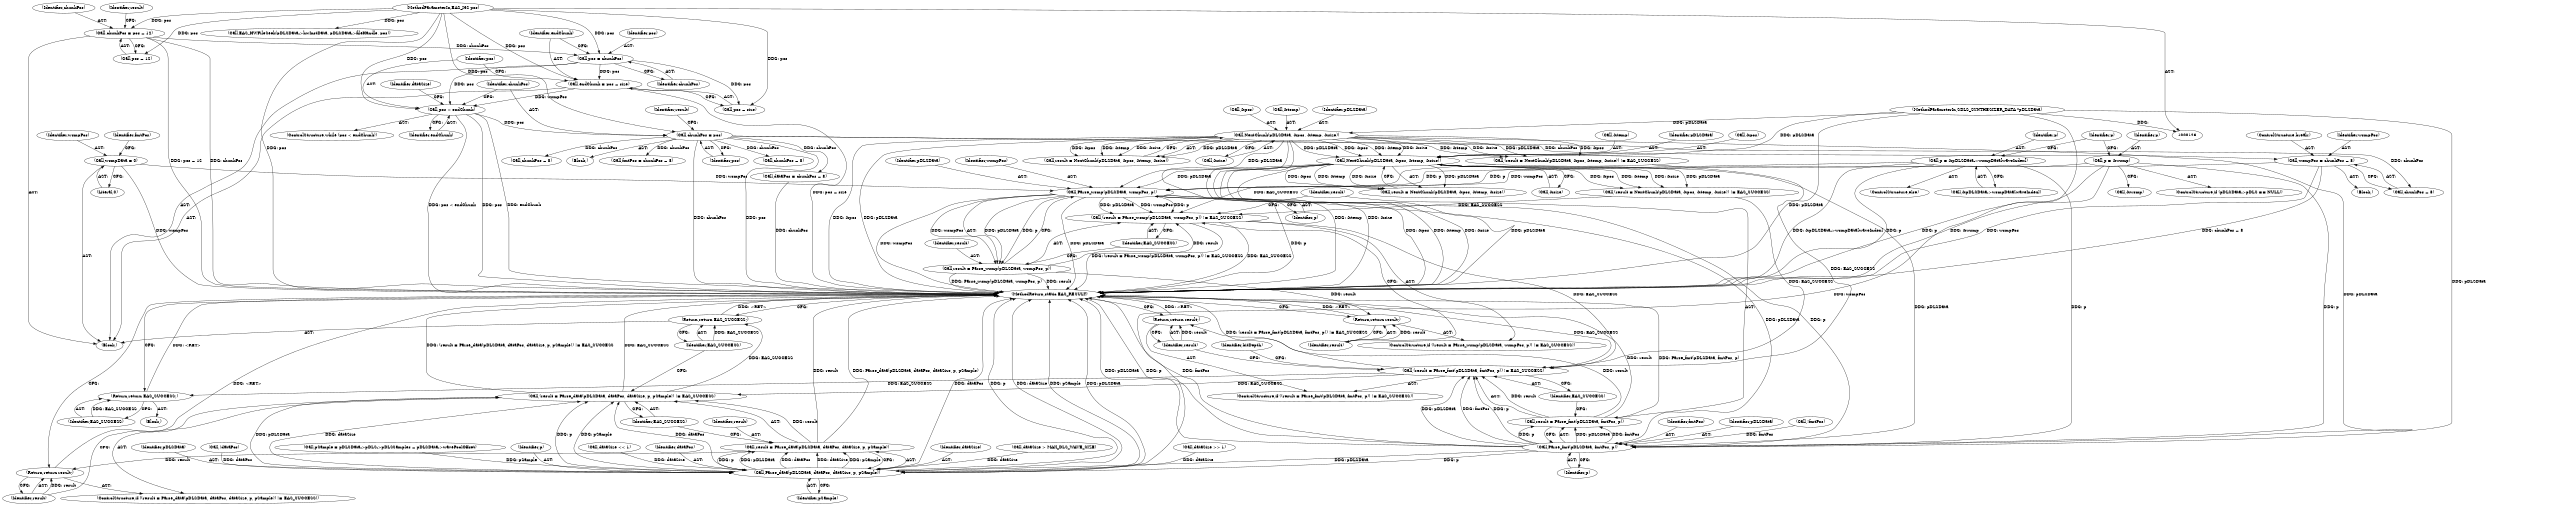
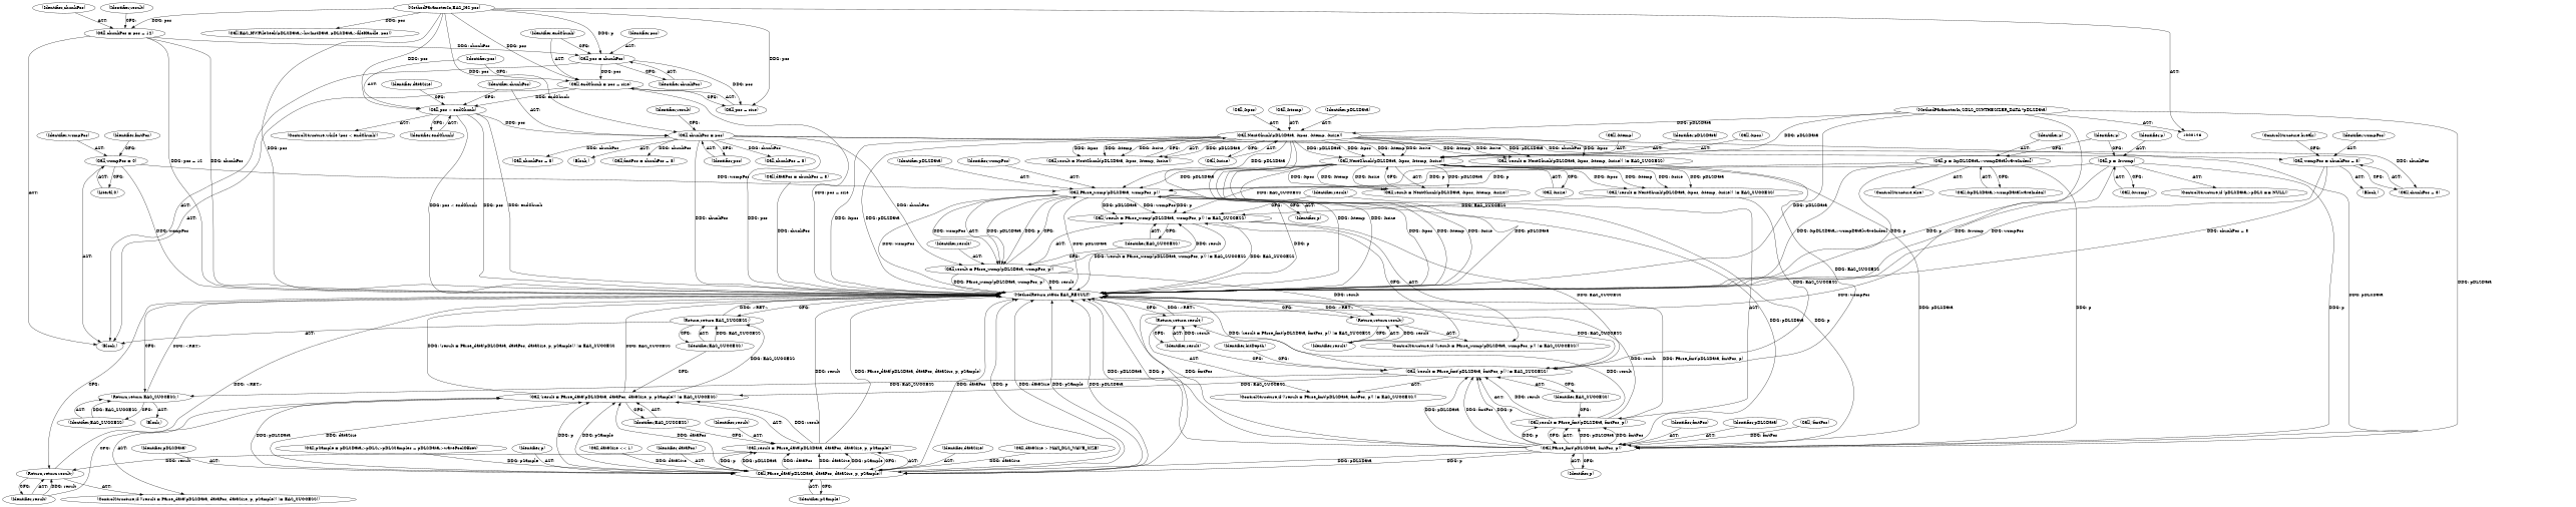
  digraph {
    n1 [label="(Call,Parse_wsmp(pDLSData, wsmpPos, p))"]
    n2 [label="(Call,(result = Parse_wsmp(pDLSData, wsmpPos, p)) != EAS_SUCCESS)"]
    n3 [label="(Call,result = Parse_wsmp(pDLSData, wsmpPos, p))"]
    n4 [label="(Call,Parse_fmt(pDLSData, fmtPos, p))"]
    n5 [label="(Identifier,p)"]
    n6 [label="(MethodReturn,static EAS_RESULT)"]
    n7 [label="(Call,(result = Parse_fmt(pDLSData, fmtPos, p)) != EAS_SUCCESS)"]
    n8 [label="(Identifier,EAS_SUCCESS)"]
    n9 [label="(ControlStructure,if ((result = Parse_wsmp(pDLSData, wsmpPos, p)) != EAS_SUCCESS))"]
    n10 [label="(Return,return result;)"]
    n11 [label="(Call,Parse_data(pDLSData, dataPos, dataSize, p, pSample))"]
    n12 [label="(Call,result = Parse_fmt(pDLSData, fmtPos, p))"]
    n13 [label="(Identifier,p)"]
    n14 [label="(Return,return EAS_SUCCESS;)"]
    n15 [label="(Return,return EAS_SUCCESS;)"]
    n16 [label="(Return,return result;)"]
    n17 [label="(Return,return result;)"]
    n18 [label="(Call,NextChunk(pDLSData, &pos, &temp, &size))"]
    n19 [label="(Call,(result = NextChunk(pDLSData, &pos, &temp, &size)) != EAS_SUCCESS)"]
    n20 [label="(Call,result = NextChunk(pDLSData, &pos, &temp, &size))"]
    n21 [label="(Call,&size)"]
    n22 [label="(Call,NextChunk(pDLSData, &pos, &temp, &size))"]
    n23 [label="(Call,&size)"]
    n24 [label="(Call,(result = NextChunk(pDLSData, &pos, &temp, &size)) != EAS_SUCCESS)"]
    n25 [label="(Call,result = NextChunk(pDLSData, &pos, &temp, &size))"]
    n26 [label="(MethodParameterIn,SDLS_SYNTHESIZER_DATA *pDLSData)"]
    1000123
    n28 [label="(Call,(result = Parse_data(pDLSData, dataPos, dataSize, p, pSample)) != EAS_SUCCESS)"]
    n29 [label="(Call,result = Parse_data(pDLSData, dataPos, dataSize, p, pSample))"]
    n30 [label="(Identifier,pSample)"]
    n31 [label="(Call,wsmpPos = chunkPos + 8)"]
    n32 [label="(Block,)"]
    n33 [label="(Call,chunkPos + 8)"]
    n34 [label="(Call,chunkPos = pos)"]
    n35 [label="(Call,chunkPos + 8)"]
    n36 [label="(Call,dataPos = chunkPos + 8)"]
    n37 [label="(Call,chunkPos + 8)"]
    n38 [label="(Identifier,pos)"]
    n39 [label="(Block,)"]
    n40 [label="(Call,fmtPos = chunkPos + 8)"]
    n41 [label="(Call,pos < endChunk)"]
    n42 [label="(ControlStructure,while (pos < endChunk))"]
    n43 [label="(Identifier,endChunk)"]
    n44 [label="(MethodParameterIn,EAS_I32 pos)"]
    n45 [label="(Call,pos = chunkPos)"]
    n46 [label="(Call,chunkPos = pos + 12)"]
    n47 [label="(Call,endChunk = pos + size)"]
-   n48 [label="(Call,pos + 12)"]
    n49 [label="(Call,pos + size)"]
    n50 [label="(Call,EAS_HWFileSeek(pDLSData->hwInstData, pDLSData->fileHandle, pos))"]
    n51 [label="(Identifier,chunkPos)"]
    n52 [label="(Block,)"]
-   n53 [label="(Call,wsmpData = 0)"]
+   n53 [label="(Call,wsmpPos = 0)"]
    n54 [label="(Literal,0)"]
    n55 [label="(Call,p = &wsmp)"]
    n56 [label="(ControlStructure,if (pDLSData->pDLS == NULL))"]
    n57 [label="(Call,&wsmp)"]
    n58 [label="(Call,p = &pDLSData->wsmpData[waveIndex])"]
    n59 [label="(ControlStructure,else)"]
    n60 [label="(Call,&pDLSData->wsmpData[waveIndex])"]
    n61 [label="(ControlStructure,if ((result = Parse_fmt(pDLSData, fmtPos, p)) != EAS_SUCCESS))"]
    n62 [label="(Identifier,EAS_SUCCESS)"]
    n63 [label="(Block,)"]
    n64 [label="(Identifier,EAS_SUCCESS)"]
    n65 [label="(Identifier,EAS_SUCCESS)"]
    n66 [label="(ControlStructure,if ((result = Parse_data(pDLSData, dataPos, dataSize, p, pSample)) != EAS_SUCCESS))"]
    n67 [label="(Identifier,EAS_SUCCESS)"]
    n68 [label="(Identifier,result)"]
    n69 [label="(Identifier,result)"]
    n70 [label="(Identifier,result)"]
    n71 [label="(Call,&temp)"]
    n72 [label="(Identifier,pDLSData)"]
-   n73 [label="(Call,!dataPos)"]
    n74 [label="(Identifier,chunkPos)"]
    n75 [label="(ControlStructure,break;)"]
    n76 [label="(Identifier,pDLSData)"]
    n77 [label="(Call,pSample = pDLSData->pDLS->pDLSSamples + pDLSData->wavePoolOffset)"]
    n78 [label="(Identifier,pDLSData)"]
    n79 [label="(Identifier,dataSize)"]
    n80 [label="(Identifier,p)"]
    n81 [label="(Identifier,fmtPos)"]
    n82 [label="(Identifier,pDLSData)"]
    n83 [label="(Call,&pos)"]
    n84 [label="(Call,dataSize << 1)"]
    n85 [label="(Identifier,wsmpPos)"]
    n86 [label="(Call,&temp)"]
    n87 [label="(Identifier,dataPos)"]
    n88 [label="(Identifier,chunkPos)"]
    n89 [label="(Identifier,p)"]
    n90 [label="(Identifier,dataSize)"]
    n91 [label="(Identifier,endChunk)"]
    n92 [label="(Identifier,result)"]
    n93 [label="(Identifier,p)"]
    n94 [label="(Call,dataSize > MAX_DLS_WAVE_SIZE)"]
    n95 [label="(Identifier,result)"]
    n96 [label="(Identifier,p)"]
    n97 [label="(Identifier,result)"]
    n98 [label="(Identifier,bitDepth)"]
    n99 [label="(Identifier,pDLSData)"]
    n100 [label="(Identifier,result)"]
    n101 [label="(Identifier,pos)"]
    n102 [label="(Identifier,wsmpPos)"]
    n103 [label="(Identifier,wsmpPos)"]
    n104 [label="(Call,!fmtPos)"]
    n105 [label="(Identifier,result)"]
    n106 [label="(Call,&pos)"]
    n107 [label="(Identifier,fmtPos)"]
    n108 [label="(Identifier,pos)"]
-   n109 [label="(Call,dataSize >> 1)"]
    n1 -> n2 [label="DDG: pDLSData"]
    n1 -> n2 [label="DDG: wsmpPos"]
    n1 -> n2 [label="DDG: p"]
    n1 -> n3 [label="AST: "]
    n1 -> n3 [label="DDG: pDLSData"]
    n1 -> n3 [label="DDG: wsmpPos"]
    n1 -> n3 [label="DDG: p"]
    n1 -> n4 [label="DDG: pDLSData"]
    n1 -> n4 [label="DDG: p"]
    n1 -> n5 [label="CFG: "]
    n1 -> n6 [label="DDG: pDLSData"]
    n1 -> n6 [label="DDG: wsmpPos"]
    n1 -> n6 [label="DDG: p"]
    n2 -> n6 [label="DDG: EAS_SUCCESS"]
    n2 -> n6 [label="DDG: (result = Parse_wsmp(pDLSData, wsmpPos, p)) != EAS_SUCCESS"]
    n2 -> n7 [label="DDG: EAS_SUCCESS"]
    n2 -> n8 [label="CFG: "]
    n2 -> n9 [label="AST: "]
    n3 -> n1 [label="CFG: "]
    n3 -> n2 [label="AST: "]
    n3 -> n2 [label="DDG: result"]
    n3 -> n6 [label="DDG: result"]
    n3 -> n6 [label="DDG: Parse_wsmp(pDLSData, wsmpPos, p)"]
    n3 -> n10 [label="DDG: result"]
    n4 -> n6 [label="DDG: pDLSData"]
    n4 -> n6 [label="DDG: fmtPos"]
    n4 -> n6 [label="DDG: p"]
    n4 -> n7 [label="DDG: pDLSData"]
    n4 -> n7 [label="DDG: fmtPos"]
    n4 -> n7 [label="DDG: p"]
    n4 -> n11 [label="DDG: pDLSData"]
    n4 -> n11 [label="DDG: p"]
    n4 -> n12 [label="AST: "]
    n4 -> n12 [label="DDG: pDLSData"]
    n4 -> n12 [label="DDG: fmtPos"]
    n4 -> n12 [label="DDG: p"]
    n4 -> n13 [label="CFG: "]
    n5 -> n1 [label="AST: "]
    n6 -> n10 [label="CFG: "]
    n6 -> n14 [label="CFG: "]
    n6 -> n15 [label="CFG: "]
    n6 -> n16 [label="CFG: "]
    n6 -> n17 [label="CFG: "]
    n7 -> n6 [label="DDG: EAS_SUCCESS"]
    n7 -> n6 [label="DDG: (result = Parse_fmt(pDLSData, fmtPos, p)) != EAS_SUCCESS"]
    n7 -> n14 [label="DDG: EAS_SUCCESS"]
    n7 -> n28 [label="DDG: EAS_SUCCESS"]
    n7 -> n61 [label="AST: "]
    n7 -> n62 [label="CFG: "]
    n8 -> n2 [label="AST: "]
    n8 -> n3 [label="CFG: "]
    n10 -> n6 [label="DDG: <RET>"]
    n10 -> n9 [label="AST: "]
    n10 -> n68 [label="CFG: "]
    n11 -> n6 [label="DDG: pSample"]
    n11 -> n6 [label="DDG: pDLSData"]
    n11 -> n6 [label="DDG: dataPos"]
    n11 -> n6 [label="DDG: p"]
    n11 -> n6 [label="DDG: dataSize"]
    n11 -> n28 [label="DDG: p"]
    n11 -> n28 [label="DDG: pDLSData"]
    n11 -> n28 [label="DDG: dataPos"]
    n11 -> n28 [label="DDG: dataSize"]
    n11 -> n28 [label="DDG: pSample"]
    n11 -> n29 [label="AST: "]
    n11 -> n29 [label="DDG: p"]
    n11 -> n29 [label="DDG: pDLSData"]
    n11 -> n29 [label="DDG: dataPos"]
    n11 -> n29 [label="DDG: dataSize"]
    n11 -> n29 [label="DDG: pSample"]
    n11 -> n30 [label="CFG: "]
    n12 -> n4 [label="CFG: "]
    n12 -> n6 [label="DDG: Parse_fmt(pDLSData, fmtPos, p)"]
    n12 -> n6 [label="DDG: result"]
    n12 -> n7 [label="AST: "]
    n12 -> n7 [label="DDG: result"]
    n12 -> n16 [label="DDG: result"]
    n13 -> n4 [label="AST: "]
    n14 -> n6 [label="DDG: <RET>"]
    n14 -> n63 [label="AST: "]
    n14 -> n64 [label="CFG: "]
    n15 -> n6 [label="DDG: <RET>"]
    n15 -> n52 [label="AST: "]
    n15 -> n67 [label="CFG: "]
    n16 -> n6 [label="DDG: <RET>"]
    n16 -> n61 [label="AST: "]
    n16 -> n69 [label="CFG: "]
    n17 -> n6 [label="DDG: <RET>"]
    n17 -> n66 [label="AST: "]
    n17 -> n70 [label="CFG: "]
    n18 -> n1 [label="DDG: pDLSData"]
    n18 -> n4 [label="DDG: pDLSData"]
    n18 -> n6 [label="DDG: &temp"]
    n18 -> n6 [label="DDG: &size"]
    n18 -> n6 [label="DDG: pDLSData"]
    n18 -> n6 [label="DDG: &pos"]
    n18 -> n19 [label="DDG: pDLSData"]
    n18 -> n19 [label="DDG: &pos"]
    n18 -> n19 [label="DDG: &temp"]
    n18 -> n19 [label="DDG: &size"]
    n18 -> n20 [label="AST: "]
    n18 -> n20 [label="DDG: pDLSData"]
    n18 -> n20 [label="DDG: &pos"]
    n18 -> n20 [label="DDG: &temp"]
    n18 -> n20 [label="DDG: &size"]
    n18 -> n21 [label="CFG: "]
    n19 -> n2 [label="DDG: EAS_SUCCESS"]
    n19 -> n7 [label="DDG: EAS_SUCCESS"]
    n20 -> n18 [label="CFG: "]
    n21 -> n18 [label="AST: "]
    n22 -> n1 [label="DDG: pDLSData"]
    n22 -> n4 [label="DDG: pDLSData"]
    n22 -> n6 [label="DDG: &size"]
    n22 -> n6 [label="DDG: &pos"]
    n22 -> n6 [label="DDG: &temp"]
    n22 -> n6 [label="DDG: pDLSData"]
    n22 -> n18 [label="DDG: pDLSData"]
    n22 -> n18 [label="DDG: &pos"]
    n22 -> n18 [label="DDG: &temp"]
    n22 -> n18 [label="DDG: &size"]
    n22 -> n23 [label="CFG: "]
    n22 -> n24 [label="DDG: pDLSData"]
    n22 -> n24 [label="DDG: &pos"]
    n22 -> n24 [label="DDG: &temp"]
    n22 -> n24 [label="DDG: &size"]
    n22 -> n25 [label="AST: "]
    n22 -> n25 [label="DDG: pDLSData"]
    n22 -> n25 [label="DDG: &pos"]
    n22 -> n25 [label="DDG: &temp"]
    n22 -> n25 [label="DDG: &size"]
    n23 -> n22 [label="AST: "]
    n24 -> n2 [label="DDG: EAS_SUCCESS"]
    n24 -> n7 [label="DDG: EAS_SUCCESS"]
    n25 -> n22 [label="CFG: "]
    n26 -> n4 [label="DDG: pDLSData"]
    n26 -> n6 [label="DDG: pDLSData"]
    n26 -> n11 [label="DDG: wsmpPos"]
    n26 -> n18 [label="DDG: pDLSData"]
    n26 -> n22 [label="DDG: pDLSData"]
-   n26 -> 1000123 [label="DDG: "]
+   n26 -> 1000123 [label="AST: "]
    n28 -> n6 [label="DDG: (result = Parse_data(pDLSData, dataPos, dataSize, p, pSample)) != EAS_SUCCESS"]
    n28 -> n6 [label="DDG: EAS_SUCCESS"]
    n28 -> n15 [label="DDG: EAS_SUCCESS"]
    n28 -> n65 [label="CFG: "]
    n28 -> n66 [label="AST: "]
    n29 -> n6 [label="DDG: Parse_data(pDLSData, dataPos, dataSize, p, pSample)"]
    n29 -> n6 [label="DDG: result"]
    n29 -> n11 [label="CFG: "]
    n29 -> n17 [label="DDG: result"]
    n29 -> n28 [label="AST: "]
    n29 -> n28 [label="DDG: result"]
    n30 -> n11 [label="AST: "]
-   n31 -> n1 [label="DDG: wsmpPos"]
    n31 -> n6 [label="DDG: wsmpPos"]
    n31 -> n6 [label="DDG: chunkPos + 8"]
    n31 -> n32 [label="AST: "]
    n31 -> n33 [label="CFG: "]
    n33 -> n31 [label="AST: "]
    n34 -> n6 [label="DDG: chunkPos"]
    n34 -> n6 [label="DDG: pos"]
    n34 -> n31 [label="DDG: chunkPos"]
    n34 -> n33 [label="DDG: chunkPos"]
    n34 -> n35 [label="DDG: chunkPos"]
-   n34 -> n36 [label="DDG: chunkPos"]
+   n34 -> n3 [label="DDG: chunkPos"]
    n34 -> n37 [label="DDG: chunkPos"]
    n34 -> n38 [label="CFG: "]
    n34 -> n39 [label="AST: "]
    n34 -> n40 [label="DDG: chunkPos"]
    n36 -> n6 [label="DDG: chunkPos"]
    n38 -> n34 [label="AST: "]
    n41 -> n6 [label="DDG: endChunk"]
    n41 -> n6 [label="DDG: pos"]
    n41 -> n6 [label="DDG: pos < endChunk"]
    n41 -> n34 [label="DDG: pos"]
    n41 -> n42 [label="AST: "]
    n41 -> n43 [label="CFG: "]
    n43 -> n41 [label="AST: "]
    n44 -> n6 [label="DDG: pos"]
    n44 -> 1000123 [label="AST: "]
    n44 -> n34 [label="DDG: pos"]
    n44 -> n41 [label="DDG: pos"]
-   n44 -> n45 [label="DDG: pos"]
+   n44 -> n45 [label="DDG: p"]
    n44 -> n46 [label="DDG: pos"]
    n44 -> n47 [label="DDG: pos"]
-   n44 -> n48 [label="DDG: pos"]
    n44 -> n49 [label="DDG: pos"]
    n44 -> n50 [label="DDG: pos"]
-   n45 -> n41 [label="DDG: pos"]
    n45 -> n47 [label="DDG: pos"]
    n45 -> n49 [label="DDG: pos"]
    n45 -> n51 [label="CFG: "]
    n45 -> n52 [label="AST: "]
    n46 -> n6 [label="DDG: chunkPos"]
    n46 -> n6 [label="DDG: pos + 12"]
    n46 -> n45 [label="DDG: chunkPos"]
-   n46 -> n48 [label="CFG: "]
    n46 -> n52 [label="AST: "]
    n47 -> n6 [label="DDG: pos + size"]
-   n47 -> n41 [label="DDG: wsmpPos"]
+   n47 -> n41 [label="DDG: endChunk"]
    n47 -> n49 [label="CFG: "]
    n47 -> n52 [label="AST: "]
-   n48 -> n46 [label="AST: "]
    n49 -> n47 [label="AST: "]
    n51 -> n45 [label="AST: "]
    n53 -> n1 [label="DDG: wsmpPos"]
    n53 -> n6 [label="DDG: wsmpPos"]
    n53 -> n52 [label="AST: "]
    n53 -> n54 [label="CFG: "]
    n54 -> n53 [label="AST: "]
    n55 -> n1 [label="DDG: p"]
    n55 -> n4 [label="DDG: p"]
    n55 -> n6 [label="DDG: p"]
    n55 -> n6 [label="DDG: &wsmp"]
    n55 -> n56 [label="AST: "]
    n55 -> n57 [label="CFG: "]
+   n57 -> n55 [label="AST: "]
    n58 -> n1 [label="DDG: p"]
    n58 -> n4 [label="DDG: p"]
    n58 -> n6 [label="DDG: &pDLSData->wsmpData[waveIndex]"]
    n58 -> n6 [label="DDG: p"]
    n58 -> n59 [label="AST: "]
    n58 -> n60 [label="CFG: "]
    n60 -> n58 [label="AST: "]
    n62 -> n7 [label="AST: "]
    n62 -> n12 [label="CFG: "]
    n64 -> n14 [label="AST: "]
    n64 -> n14 [label="DDG: EAS_SUCCESS"]
    n65 -> n28 [label="AST: "]
    n65 -> n29 [label="CFG: "]
    n67 -> n15 [label="AST: "]
    n67 -> n15 [label="DDG: EAS_SUCCESS"]
    n67 -> n28 [label="CFG: "]
    n68 -> n2 [label="CFG: "]
    n68 -> n10 [label="AST: "]
    n68 -> n10 [label="DDG: result"]
    n69 -> n7 [label="CFG: "]
    n69 -> n16 [label="AST: "]
    n69 -> n16 [label="DDG: result"]
    n70 -> n17 [label="AST: "]
    n70 -> n17 [label="DDG: result"]
    n70 -> n28 [label="CFG: "]
    n71 -> n22 [label="AST: "]
    n72 -> n11 [label="AST: "]
-   n73 -> n11 [label="DDG: dataPos"]
    n74 -> n46 [label="AST: "]
-   n75 -> n31 [label="AST: "]
+   n75 -> n31 [label="CFG: "]
    n76 -> n22 [label="AST: "]
    n77 -> n11 [label="DDG: pSample"]
    n78 -> n18 [label="AST: "]
    n79 -> n41 [label="CFG: "]
    n80 -> n11 [label="AST: "]
    n81 -> n4 [label="AST: "]
    n82 -> n1 [label="AST: "]
    n83 -> n18 [label="AST: "]
    n84 -> n11 [label="DDG: dataSize"]
    n85 -> n53 [label="AST: "]
    n86 -> n18 [label="AST: "]
    n87 -> n11 [label="AST: "]
    n88 -> n34 [label="AST: "]
    n88 -> n41 [label="CFG: "]
    n89 -> n58 [label="AST: "]
    n90 -> n11 [label="AST: "]
    n91 -> n45 [label="CFG: "]
    n91 -> n47 [label="AST: "]
    n92 -> n34 [label="CFG: "]
    n93 -> n55 [label="AST: "]
    n94 -> n11 [label="DDG: dataSize"]
    n95 -> n2 [label="CFG: "]
    n95 -> n12 [label="AST: "]
    n96 -> n55 [label="CFG: "]
    n96 -> n58 [label="CFG: "]
    n97 -> n29 [label="AST: "]
    n98 -> n7 [label="CFG: "]
    n99 -> n4 [label="AST: "]
    n100 -> n3 [label="AST: "]
    n101 -> n45 [label="AST: "]
    n102 -> n1 [label="AST: "]
    n103 -> n31 [label="AST: "]
    n104 -> n4 [label="DDG: fmtPos"]
    n105 -> n46 [label="CFG: "]
    n106 -> n22 [label="AST: "]
    n107 -> n53 [label="CFG: "]
    n108 -> n41 [label="AST: "]
    n108 -> n47 [label="CFG: "]
-   n109 -> n11 [label="DDG: dataSize"]
  }
